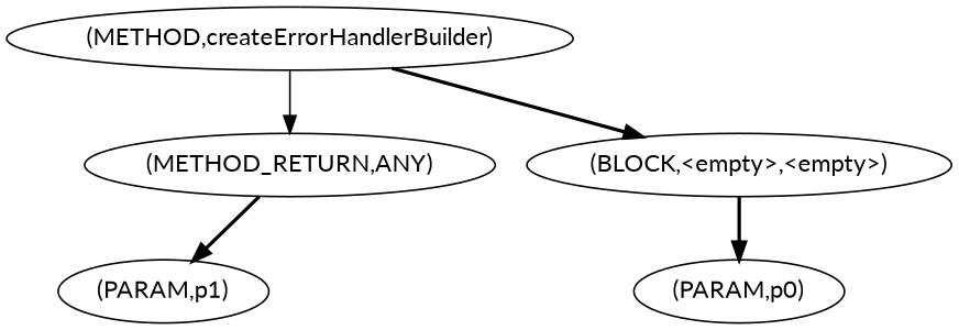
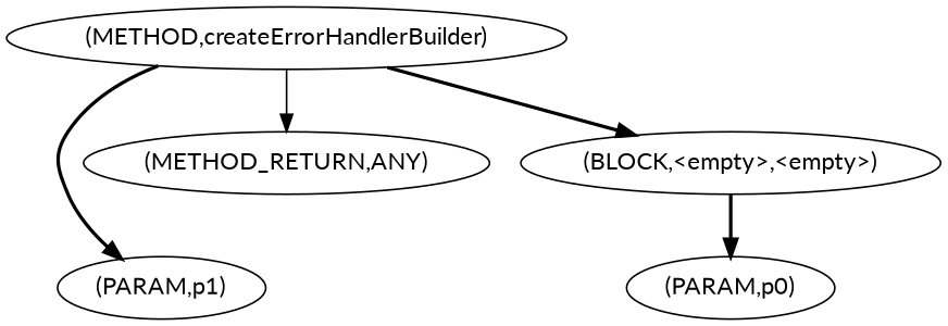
  digraph {
    fontname=Lato
    node [fontname=Lato]
    edge [fontname=Lato style=bold]
    n1 [label=<(METHOD,createErrorHandlerBuilder)>]
    n2 [label=<(PARAM,p1)>]
    n3 [label=<(BLOCK,&lt;empty&gt;,&lt;empty&gt;)>]
    n4 [label=<(METHOD_RETURN,ANY)>]
    n5 [label=<(PARAM,p0)>]
-   n4 -> n2
+   n1 -> n2
    n1 -> n3
    n1 -> n4 [style=solid]
    n3 -> n5
  }
